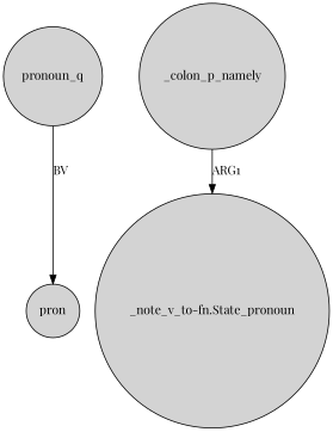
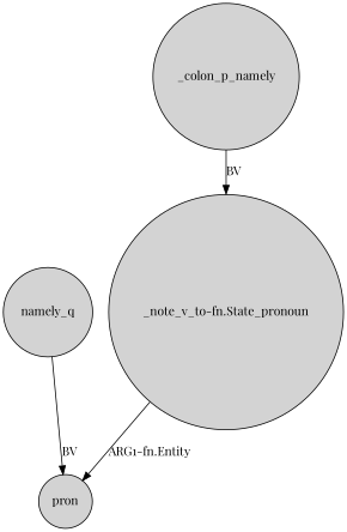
  digraph {
    fontname="Playfair Display"
    node [fontname="Playfair Display" shape=circle style=filled]
    edge [fontname="Playfair Display"]
-   pronoun_q
+   pronoun_q [label=namely_q]
    pron
    n3 [label="_note_v_to-fn.State_pronoun"]
    _colon_p_namely
    pronoun_q -> pron [label=BV]
-   _colon_p_namely -> n3 [label=ARG1]
+   n3 -> pron [label="ARG1-fn.Entity"]
+   _colon_p_namely -> n3 [label=BV]
  }
